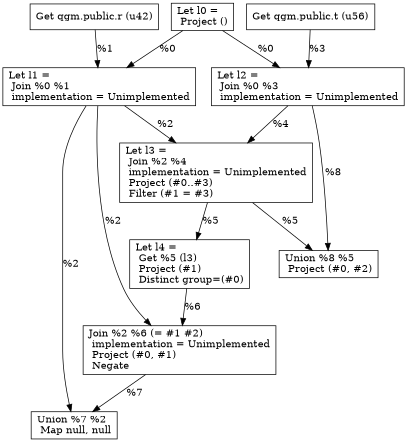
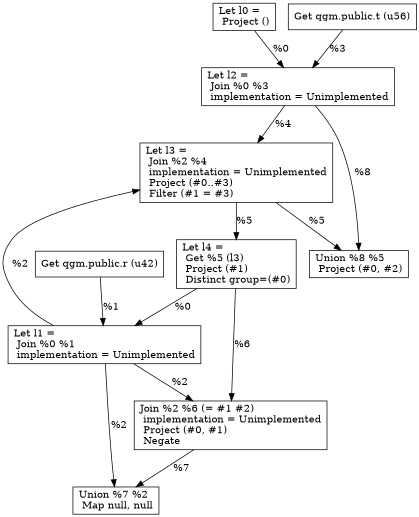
  digraph {
    node [shape=record]
    n1 [label="Let l0 =\l Project ()\l"]
    n2 [label="Let l1 =\l Join %0 %1\l  implementation = Unimplemented\l"]
    n3 [label="Let l2 =\l Join %0 %3\l  implementation = Unimplemented\l"]
    n4 [label="Let l3 =\l Join %2 %4\l  implementation = Unimplemented\l Project (#0..#3)\l Filter (#1 = #3)\l"]
    n5 [label=" Join %2 %6 (= #1 #2)\l  implementation = Unimplemented\l Project (#0, #1)\l Negate\l"]
    n6 [label=" Union %7 %2\l Map null, null\l"]
    n7 [label=" Union %8 %5\l Project (#0, #2)\l"]
    n8 [label=" Get qgm.public.r (u42)\l"]
    n9 [label="Let l4 =\l Get %5 (l3)\l Project (#1)\l Distinct group=(#0)\l"]
    n10 [label=" Get qgm.public.t (u56)\l"]
-   n1 -> n2 [label="%0\l"]
+   n9 -> n2 [label="%0\l"]
    n1 -> n3 [label="%0\l"]
    n2 -> n4 [label="%2\l"]
    n2 -> n5 [label="%2\l"]
    n2 -> n6 [label="%2\l"]
    n3 -> n4 [label="%4\l"]
    n3 -> n7 [label="%8\l"]
    n4 -> n7 [label="%5\l"]
    n4 -> n9 [label="%5\l"]
    n5 -> n6 [label="%7\l"]
    n8 -> n2 [label="%1\l"]
    n9 -> n5 [label="%6\l"]
    n10 -> n3 [label="%3\l"]
  }
